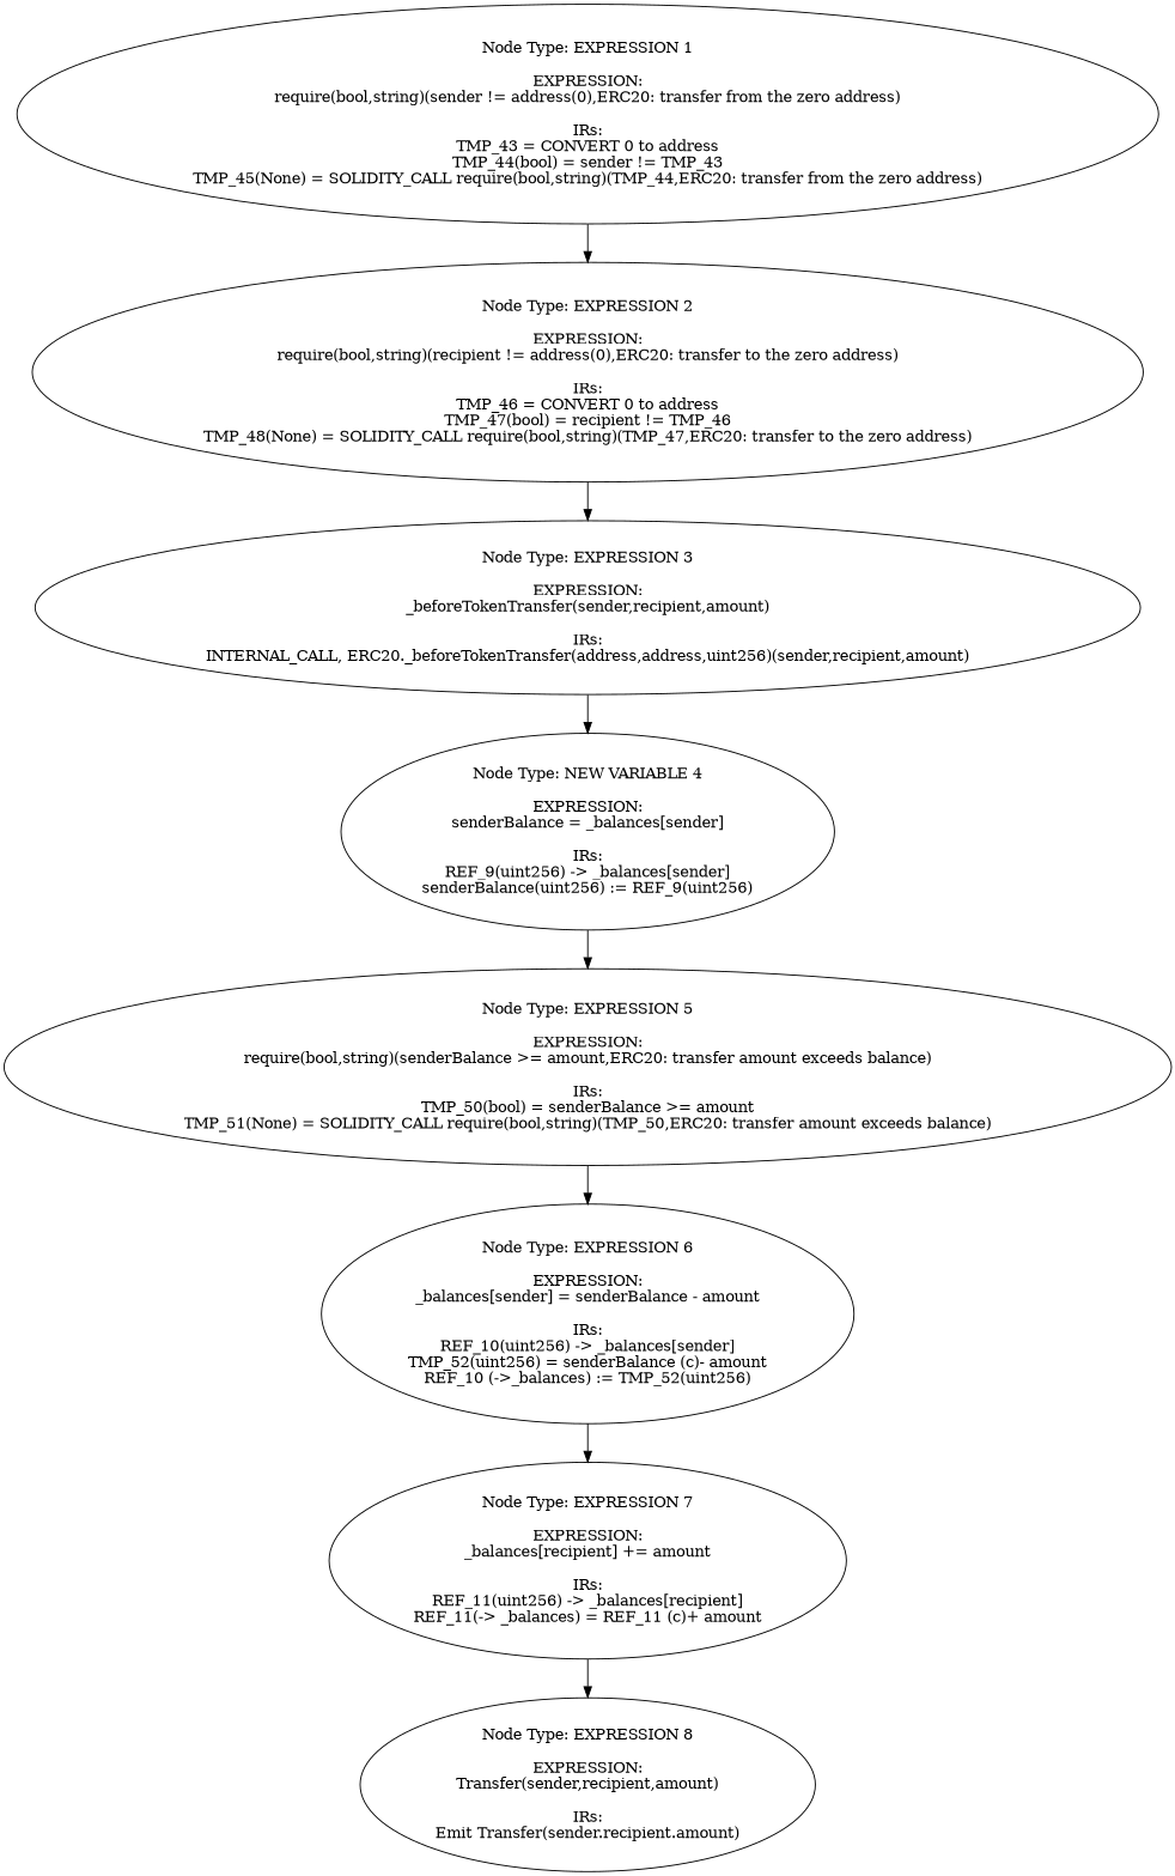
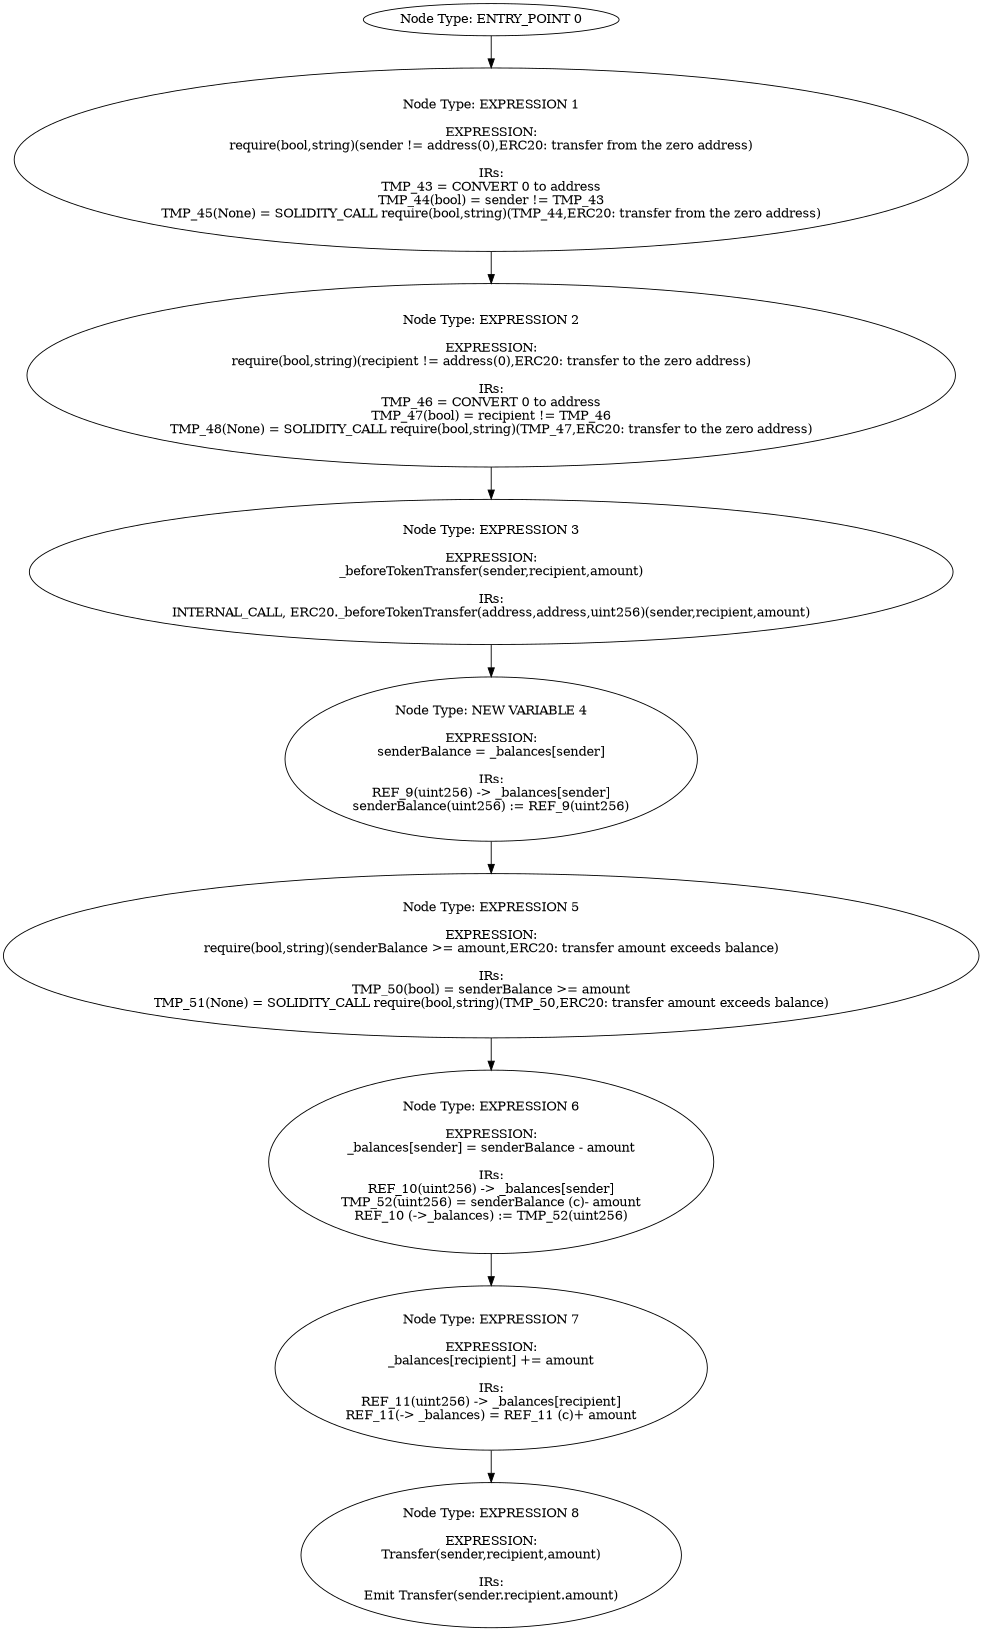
  digraph {
+   n1 [label="Node Type: ENTRY_POINT 0\n"]
    n2 [label="Node Type: EXPRESSION 1\n\nEXPRESSION:\nrequire(bool,string)(sender != address(0),ERC20: transfer from the zero address)\n\nIRs:\nTMP_43 = CONVERT 0 to address\nTMP_44(bool) = sender != TMP_43\nTMP_45(None) = SOLIDITY_CALL require(bool,string)(TMP_44,ERC20: transfer from the zero address)"]
    n3 [label="Node Type: EXPRESSION 2\n\nEXPRESSION:\nrequire(bool,string)(recipient != address(0),ERC20: transfer to the zero address)\n\nIRs:\nTMP_46 = CONVERT 0 to address\nTMP_47(bool) = recipient != TMP_46\nTMP_48(None) = SOLIDITY_CALL require(bool,string)(TMP_47,ERC20: transfer to the zero address)"]
    n4 [label="Node Type: EXPRESSION 3\n\nEXPRESSION:\n_beforeTokenTransfer(sender,recipient,amount)\n\nIRs:\nINTERNAL_CALL, ERC20._beforeTokenTransfer(address,address,uint256)(sender,recipient,amount)"]
    n5 [label="Node Type: NEW VARIABLE 4\n\nEXPRESSION:\nsenderBalance = _balances[sender]\n\nIRs:\nREF_9(uint256) -> _balances[sender]\nsenderBalance(uint256) := REF_9(uint256)"]
    n6 [label="Node Type: EXPRESSION 5\n\nEXPRESSION:\nrequire(bool,string)(senderBalance >= amount,ERC20: transfer amount exceeds balance)\n\nIRs:\nTMP_50(bool) = senderBalance >= amount\nTMP_51(None) = SOLIDITY_CALL require(bool,string)(TMP_50,ERC20: transfer amount exceeds balance)"]
    n7 [label="Node Type: EXPRESSION 6\n\nEXPRESSION:\n_balances[sender] = senderBalance - amount\n\nIRs:\nREF_10(uint256) -> _balances[sender]\nTMP_52(uint256) = senderBalance (c)- amount\nREF_10 (->_balances) := TMP_52(uint256)"]
    n8 [label="Node Type: EXPRESSION 7\n\nEXPRESSION:\n_balances[recipient] += amount\n\nIRs:\nREF_11(uint256) -> _balances[recipient]\nREF_11(-> _balances) = REF_11 (c)+ amount"]
    n9 [label="Node Type: EXPRESSION 8\n\nEXPRESSION:\nTransfer(sender,recipient,amount)\n\nIRs:\nEmit Transfer(sender.recipient.amount)"]
+   n1 -> n2
    n2 -> n3
    n3 -> n4
    n4 -> n5
    n5 -> n6
    n6 -> n7
    n7 -> n8
    n8 -> n9
  }
